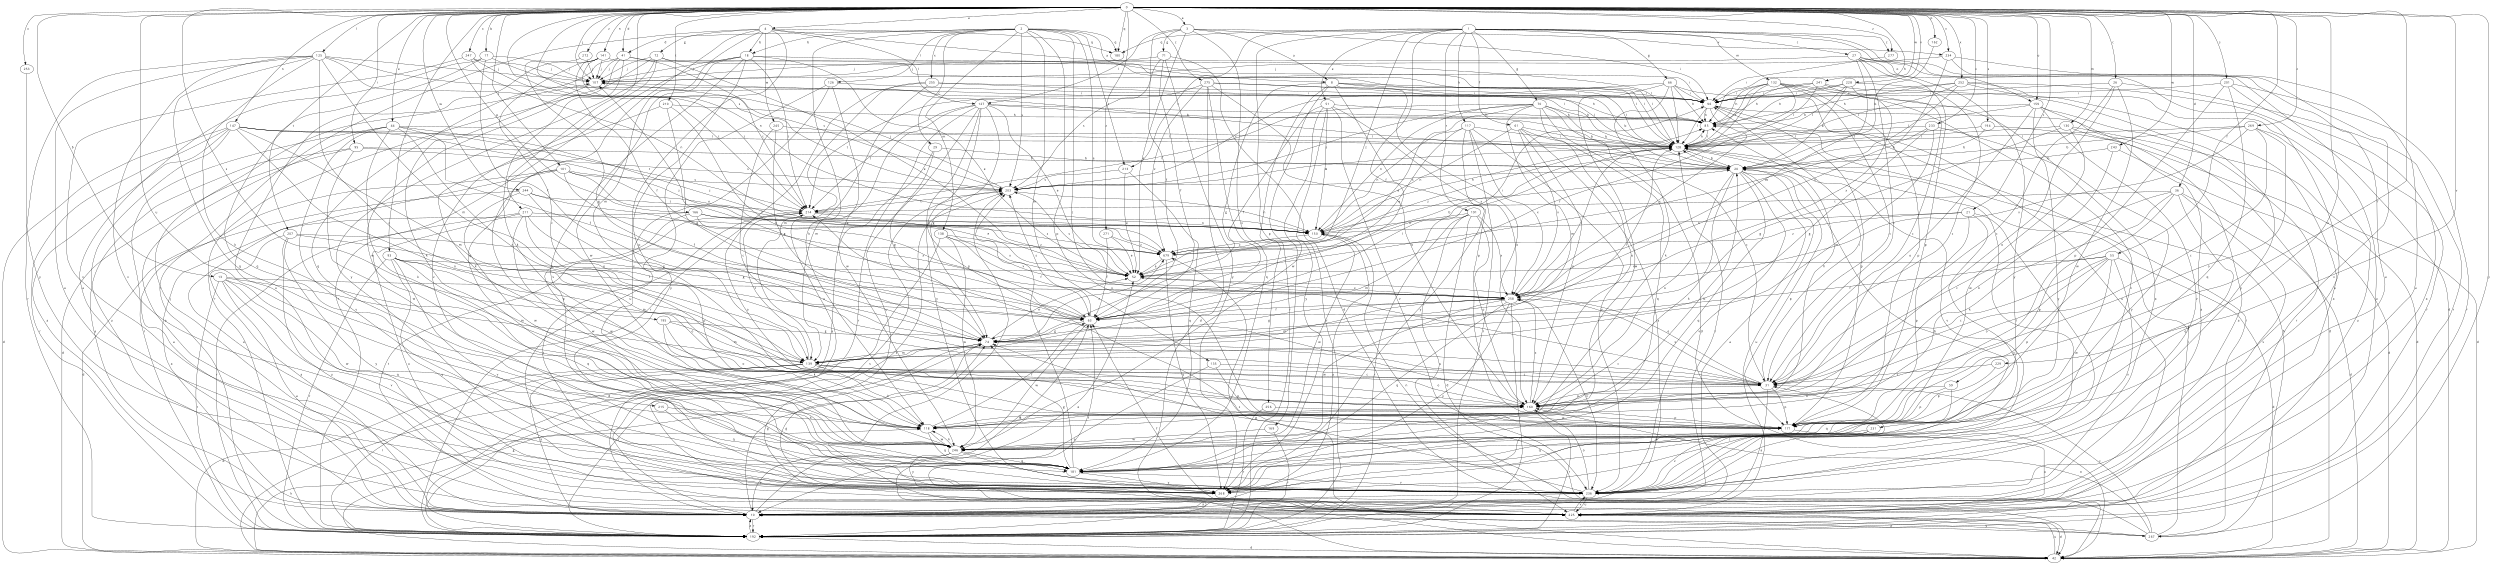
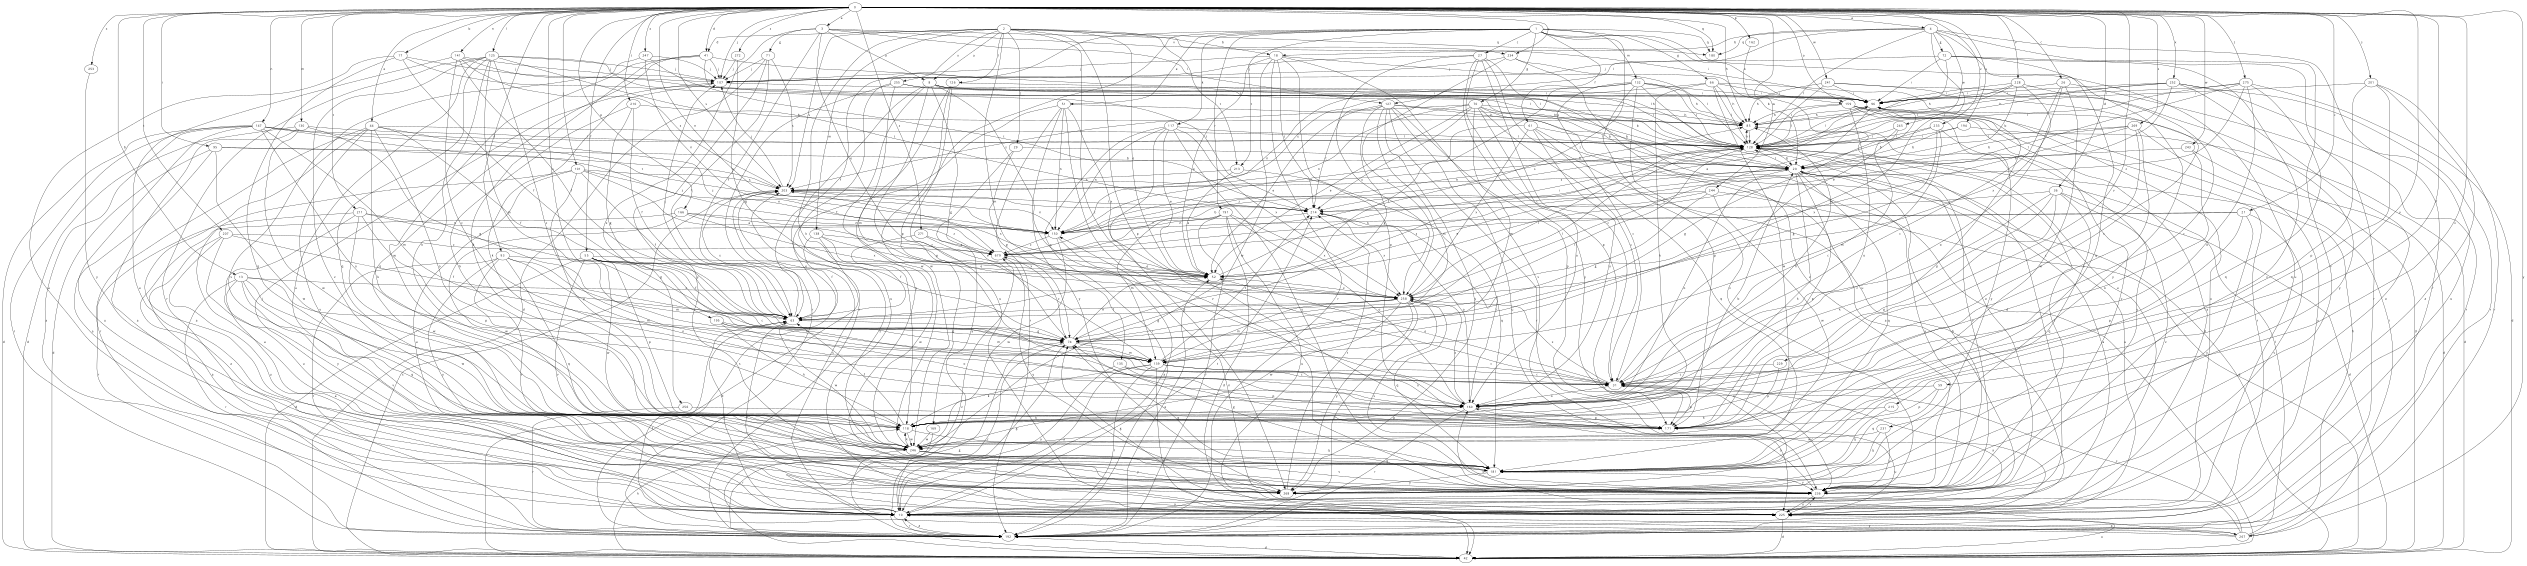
  strict digraph {
    fontname="Open Sans"
    node [fontname="Open Sans"]
    edge [fontname="Open Sans"]
    0
    3
    4
    13
    17
    21
    26
    36
    41
    44
    55
    59
    85
    93
    95
    101
    107
    125
    130
    141
    147
    150
    159
    162
    166
    180
    194
    195
    201
    203
    207
    210
    211
    215
    228
    229
    231
    233
    234
    241
    243
    244
    247
    252
    253
    267
    269
    271
    272
    275
-   277
    63
    8
    52
    71
    96
    127
    256
    18
    72
    128
    139
    181
    192
    236
    245
    246
    10
    258
    n70 [label=679]
    171
    268
    31
    160
    118
    214
    42
    20
    225
    74
    1
    27
    51
    61
    66
    70
    117
    132
    169
    191
    213
    2
    29
    126
    135
    138
    255
    0 -> 3 [label=a]
    0 -> 4 [label=a]
    0 -> 13 [label=b]
    0 -> 17 [label=b]
    0 -> 21 [label=c]
    0 -> 26 [label=c]
    0 -> 36 [label=d]
    0 -> 41 [label=d]
    0 -> 44 [label=e]
    0 -> 55 [label=f]
    0 -> 59 [label=f]
    0 -> 85 [label=h]
    0 -> 93 [label=i]
    0 -> 95 [label=i]
    0 -> 101 [label=j]
    0 -> 107 [label=j]
    0 -> 125 [label=l]
    0 -> 130 [label=m]
    0 -> 141 [label=n]
    0 -> 147 [label=n]
    0 -> 150 [label=n]
    0 -> 159 [label=o]
    0 -> 162 [label=p]
    0 -> 166 [label=p]
    0 -> 180 [label=q]
    0 -> 194 [label=s]
    0 -> 195 [label=s]
    0 -> 201 [label=s]
    0 -> 203 [label=s]
    0 -> 207 [label=t]
    0 -> 210 [label=t]
    0 -> 211 [label=t]
    0 -> 215 [label=u]
    0 -> 228 [label=v]
    0 -> 229 [label=v]
    0 -> 231 [label=v]
    0 -> 233 [label=v]
    0 -> 234 [label=v]
    0 -> 241 [label=w]
    0 -> 243 [label=w]
    0 -> 244 [label=w]
    0 -> 247 [label=x]
    0 -> 252 [label=x]
    0 -> 253 [label=x]
    0 -> 267 [label=y]
    0 -> 269 [label=z]
    0 -> 271 [label=z]
    0 -> 272 [label=z]
    0 -> 275 [label=z]
-   0 -> 277 [label=z]
    3 -> 234 [label=v]
    3 -> 63 [label=f]
    3 -> 8 [label=a]
    3 -> 52 [label=e]
    3 -> 71 [label=g]
    3 -> 96 [label=i]
    3 -> 127 [label=l]
    3 -> 256 [label=x]
    4 -> 180 [label=q]
    4 -> 127 [label=l]
    4 -> 18 [label=b]
    4 -> 72 [label=g]
    4 -> 128 [label=l]
    4 -> 139 [label=m]
    4 -> 181 [label=q]
    4 -> 192 [label=r]
    4 -> 236 [label=v]
    4 -> 245 [label=w]
    13 -> 139 [label=m]
    13 -> 181 [label=q]
    13 -> 192 [label=r]
    13 -> 236 [label=v]
    13 -> 246 [label=w]
    13 -> 10 [label=a]
    13 -> 258 [label=x]
    17 -> 107 [label=j]
    17 -> 63 [label=f]
    17 -> 128 [label=l]
    17 -> 181 [label=q]
    17 -> 10 [label=a]
    21 -> 150 [label=n]
    21 -> 236 [label=v]
    21 -> n70 [label=z]
    21 -> 171 [label=p]
    21 -> 268 [label=y]
    26 -> 96 [label=i]
    26 -> 192 [label=r]
    26 -> 246 [label=w]
    26 -> 31 [label=c]
    26 -> 160 [label=o]
    36 -> 181 [label=q]
    36 -> 236 [label=v]
    36 -> 171 [label=p]
    36 -> 31 [label=c]
    36 -> 118 [label=k]
    36 -> 214 [label=t]
    36 -> 42 [label=d]
    41 -> 107 [label=j]
    41 -> 128 [label=l]
    41 -> 181 [label=q]
    41 -> 246 [label=w]
    41 -> 118 [label=k]
    41 -> 214 [label=t]
    44 -> 63 [label=f]
    44 -> 128 [label=l]
    44 -> 192 [label=r]
    44 -> 236 [label=v]
    44 -> 10 [label=a]
    44 -> n70 [label=z]
    44 -> 160 [label=o]
    44 -> 118 [label=k]
    55 -> 63 [label=f]
    55 -> 52 [label=e]
    55 -> 236 [label=v]
    55 -> 246 [label=w]
    55 -> 171 [label=p]
    55 -> 31 [label=c]
    55 -> 160 [label=o]
    55 -> 42 [label=d]
    59 -> 181 [label=q]
    59 -> 171 [label=p]
    59 -> 160 [label=o]
    85 -> 128 [label=l]
    93 -> 52 [label=e]
    93 -> 139 [label=m]
    93 -> 181 [label=q]
    93 -> 192 [label=r]
    93 -> 236 [label=v]
    93 -> 268 [label=y]
    93 -> 160 [label=o]
    95 -> 203 [label=s]
    95 -> 246 [label=w]
    95 -> 10 [label=a]
    95 -> 42 [label=d]
    95 -> 20 [label=b]
    101 -> 150 [label=n]
    101 -> 203 [label=s]
    101 -> 63 [label=f]
    101 -> 52 [label=e]
    101 -> 10 [label=a]
    101 -> 171 [label=p]
    101 -> 225 [label=u]
    107 -> 96 [label=i]
    107 -> 118 [label=k]
    125 -> 107 [label=j]
    125 -> 139 [label=m]
    125 -> 181 [label=q]
    125 -> 192 [label=r]
    125 -> 236 [label=v]
    125 -> 31 [label=c]
    125 -> 118 [label=k]
    125 -> 214 [label=t]
    125 -> 20 [label=b]
    125 -> 225 [label=u]
    130 -> 128 [label=l]
    130 -> 246 [label=w]
    130 -> 10 [label=a]
    130 -> 42 [label=d]
    130 -> 74 [label=g]
    141 -> 107 [label=j]
    141 -> 203 [label=s]
    141 -> 63 [label=f]
    141 -> 128 [label=l]
    141 -> 31 [label=c]
    141 -> 225 [label=u]
    147 -> 128 [label=l]
    147 -> 139 [label=m]
    147 -> 192 [label=r]
    147 -> 10 [label=a]
    147 -> n70 [label=z]
    147 -> 160 [label=o]
    147 -> 214 [label=t]
    147 -> 42 [label=d]
    147 -> 225 [label=u]
    150 -> 85 [label=h]
    150 -> 246 [label=w]
    150 -> 10 [label=a]
    150 -> n70 [label=z]
    159 -> 85 [label=h]
    159 -> 128 [label=l]
    159 -> 192 [label=r]
    159 -> 236 [label=v]
    159 -> 10 [label=a]
    159 -> 268 [label=y]
    159 -> 160 [label=o]
    162 -> 20 [label=b]
    166 -> 150 [label=n]
    166 -> 246 [label=w]
    166 -> 10 [label=a]
    166 -> 258 [label=x]
    166 -> n70 [label=z]
    194 -> 128 [label=l]
    194 -> 42 [label=d]
    194 -> 20 [label=b]
    195 -> 139 [label=m]
    195 -> 160 [label=o]
    195 -> 118 [label=k]
    195 -> 74 [label=g]
    201 -> 96 [label=i]
    201 -> 181 [label=q]
    201 -> 192 [label=r]
    201 -> 10 [label=a]
    201 -> 171 [label=p]
    203 -> 107 [label=j]
    203 -> 150 [label=n]
    203 -> 214 [label=t]
    207 -> 63 [label=f]
    207 -> 10 [label=a]
    207 -> n70 [label=z]
    207 -> 268 [label=y]
    207 -> 225 [label=u]
    210 -> 85 [label=h]
    210 -> 63 [label=f]
    210 -> 118 [label=k]
    210 -> 74 [label=g]
    211 -> 150 [label=n]
    211 -> 192 [label=r]
    211 -> 246 [label=w]
    211 -> 171 [label=p]
    211 -> 225 [label=u]
    211 -> 74 [label=g]
    215 -> 181 [label=q]
    215 -> 118 [label=k]
    228 -> 85 [label=h]
    228 -> 96 [label=i]
    228 -> 128 [label=l]
    228 -> 258 [label=x]
    228 -> 31 [label=c]
    228 -> 20 [label=b]
    229 -> 171 [label=p]
    229 -> 31 [label=c]
    231 -> 181 [label=q]
    231 -> 236 [label=v]
    231 -> 246 [label=w]
    233 -> 128 [label=l]
    233 -> 139 [label=m]
    233 -> 268 [label=y]
    233 -> 20 [label=b]
    233 -> 74 [label=g]
    234 -> 107 [label=j]
    234 -> 236 [label=v]
    234 -> 258 [label=x]
    234 -> 225 [label=u]
    241 -> 85 [label=h]
    241 -> 96 [label=i]
    241 -> 128 [label=l]
    241 -> 268 [label=y]
    241 -> 31 [label=c]
    243 -> 118 [label=k]
    243 -> 42 [label=d]
    243 -> 20 [label=b]
    244 -> 52 [label=e]
    244 -> 246 [label=w]
    244 -> 214 [label=t]
    244 -> 42 [label=d]
    244 -> 74 [label=g]
    247 -> 107 [label=j]
    247 -> 150 [label=n]
    247 -> 236 [label=v]
    247 -> 214 [label=t]
    252 -> 85 [label=h]
    252 -> 52 [label=e]
    252 -> 96 [label=i]
    252 -> 128 [label=l]
    252 -> 192 [label=r]
    252 -> 10 [label=a]
    252 -> 225 [label=u]
    253 -> 268 [label=y]
    267 -> 85 [label=h]
    267 -> 150 [label=n]
    267 -> 63 [label=f]
    267 -> 96 [label=i]
    267 -> 128 [label=l]
    267 -> 10 [label=a]
    267 -> 31 [label=c]
    267 -> 160 [label=o]
    269 -> 128 [label=l]
    269 -> 258 [label=x]
    269 -> 31 [label=c]
    269 -> 160 [label=o]
    269 -> 20 [label=b]
    269 -> 225 [label=u]
    271 -> 63 [label=f]
    271 -> 52 [label=e]
    271 -> n70 [label=z]
    272 -> 107 [label=j]
    272 -> 74 [label=g]
    275 -> 96 [label=i]
    275 -> 128 [label=l]
    275 -> 181 [label=q]
    275 -> n70 [label=z]
    275 -> 160 [label=o]
    275 -> 214 [label=t]
    275 -> 42 [label=d]
-   277 -> 96 [label=i]
    63 -> 107 [label=j]
    63 -> 203 [label=s]
    63 -> 128 [label=l]
    63 -> 246 [label=w]
    63 -> 74 [label=g]
    8 -> 96 [label=i]
    8 -> 128 [label=l]
    8 -> 192 [label=r]
    8 -> 246 [label=w]
    8 -> 171 [label=p]
    8 -> 160 [label=o]
    8 -> 20 [label=b]
    8 -> 74 [label=g]
    52 -> 203 [label=s]
    52 -> 96 [label=i]
    52 -> 258 [label=x]
    71 -> 107 [label=j]
    71 -> 203 [label=s]
    71 -> 63 [label=f]
    71 -> 268 [label=y]
    71 -> 42 [label=d]
    96 -> 85 [label=h]
    96 -> 128 [label=l]
    96 -> 258 [label=x]
    96 -> 171 [label=p]
    96 -> 42 [label=d]
    127 -> 85 [label=h]
    127 -> 52 [label=e]
    127 -> 139 [label=m]
    127 -> 192 [label=r]
    127 -> 171 [label=p]
    127 -> 268 [label=y]
    127 -> 214 [label=t]
    127 -> 20 [label=b]
    127 -> 225 [label=u]
    127 -> 74 [label=g]
    256 -> 192 [label=r]
    256 -> 171 [label=p]
    18 -> 107 [label=j]
    18 -> 52 [label=e]
    18 -> 128 [label=l]
    18 -> 192 [label=r]
    18 -> 236 [label=v]
    18 -> 246 [label=w]
    18 -> 171 [label=p]
    18 -> 214 [label=t]
    72 -> 107 [label=j]
    72 -> 52 [label=e]
    72 -> 96 [label=i]
    72 -> 192 [label=r]
    72 -> 236 [label=v]
    72 -> 268 [label=y]
    128 -> 85 [label=h]
    128 -> 203 [label=s]
    128 -> 236 [label=v]
    128 -> n70 [label=z]
    128 -> 20 [label=b]
    139 -> 192 [label=r]
    139 -> 10 [label=a]
    139 -> 31 [label=c]
    139 -> 160 [label=o]
    139 -> 118 [label=k]
    139 -> 214 [label=t]
    139 -> 42 [label=d]
    181 -> 203 [label=s]
    181 -> 236 [label=v]
    181 -> 268 [label=y]
    181 -> 74 [label=g]
    192 -> 203 [label=s]
    192 -> 52 [label=e]
    192 -> 10 [label=a]
    192 -> 42 [label=d]
    236 -> 128 [label=l]
    236 -> 10 [label=a]
    236 -> 31 [label=c]
    236 -> 160 [label=o]
    236 -> 20 [label=b]
    236 -> 225 [label=u]
    236 -> 74 [label=g]
    245 -> 128 [label=l]
    245 -> 31 [label=c]
    245 -> 74 [label=g]
    246 -> 181 [label=q]
    246 -> 236 [label=v]
    246 -> 10 [label=a]
    246 -> 268 [label=y]
    246 -> 118 [label=k]
    10 -> 107 [label=j]
    10 -> 203 [label=s]
    10 -> 267 [label=y]
    10 -> 63 [label=f]
    10 -> 128 [label=l]
    10 -> 192 [label=r]
    10 -> 214 [label=t]
    10 -> 74 [label=g]
    258 -> 63 [label=f]
    258 -> 128 [label=l]
    258 -> 139 [label=m]
    258 -> 181 [label=q]
    258 -> 192 [label=r]
    258 -> 236 [label=v]
    258 -> 246 [label=w]
    258 -> 268 [label=y]
    258 -> 74 [label=g]
    n70 -> 52 [label=e]
    n70 -> 268 [label=y]
    n70 -> 20 [label=b]
    171 -> 225 [label=u]
    268 -> 214 [label=t]
    31 -> 52 [label=e]
    31 -> 96 [label=i]
    31 -> 10 [label=a]
    31 -> 258 [label=x]
    31 -> 171 [label=p]
    31 -> 160 [label=o]
    160 -> 85 [label=h]
    160 -> 192 [label=r]
    160 -> 258 [label=x]
    160 -> 171 [label=p]
    160 -> 118 [label=k]
    160 -> 214 [label=t]
    118 -> 63 [label=f]
    118 -> 181 [label=q]
    118 -> 246 [label=w]
    118 -> 20 [label=b]
    214 -> 150 [label=n]
    214 -> 258 [label=x]
    214 -> 160 [label=o]
    42 -> 203 [label=s]
    42 -> n70 [label=z]
    42 -> 118 [label=k]
    42 -> 225 [label=u]
    42 -> 74 [label=g]
    20 -> 203 [label=s]
    20 -> 128 [label=l]
    20 -> 181 [label=q]
    20 -> 236 [label=v]
    20 -> 10 [label=a]
    20 -> 171 [label=p]
    20 -> 160 [label=o]
    20 -> 118 [label=k]
    20 -> 225 [label=u]
    225 -> 63 [label=f]
    225 -> 236 [label=v]
    225 -> 42 [label=d]
    225 -> 74 [label=g]
    74 -> 52 [label=e]
    74 -> 128 [label=l]
    74 -> 139 [label=m]
    74 -> 192 [label=r]
    74 -> n70 [label=z]
    74 -> 31 [label=c]
    1 -> 159 [label=o]
    1 -> 180 [label=q]
-   1 -> 277 [label=z]
    1 -> 63 [label=f]
    1 -> n70 [label=z]
    1 -> 225 [label=u]
    1 -> 27 [label=c]
    1 -> 51 [label=e]
    1 -> 61 [label=f]
    1 -> 66 [label=g]
    1 -> 70 [label=g]
    1 -> 117 [label=k]
    1 -> 132 [label=m]
    1 -> 169 [label=p]
    1 -> 191 [label=r]
    1 -> 213 [label=t]
    27 -> 107 [label=j]
    27 -> 258 [label=x]
    27 -> 171 [label=p]
    27 -> 268 [label=y]
    27 -> 31 [label=c]
    27 -> 42 [label=d]
    27 -> 225 [label=u]
    51 -> 85 [label=h]
    51 -> 150 [label=n]
    51 -> 63 [label=f]
    51 -> 192 [label=r]
    51 -> 236 [label=v]
    51 -> 258 [label=x]
    51 -> 268 [label=y]
    61 -> 150 [label=n]
    61 -> 128 [label=l]
    61 -> 181 [label=q]
    61 -> 10 [label=a]
    61 -> 258 [label=x]
    61 -> 160 [label=o]
    66 -> 85 [label=h]
    66 -> 203 [label=s]
    66 -> 96 [label=i]
    66 -> 128 [label=l]
    66 -> 246 [label=w]
    66 -> 118 [label=k]
    66 -> 225 [label=u]
    70 -> 85 [label=h]
    70 -> 150 [label=n]
    70 -> 203 [label=s]
    70 -> 52 [label=e]
    70 -> 139 [label=m]
    70 -> 31 [label=c]
    70 -> 160 [label=o]
    70 -> 214 [label=t]
    70 -> 42 [label=d]
    70 -> 20 [label=b]
    117 -> 150 [label=n]
    117 -> 52 [label=e]
    117 -> 128 [label=l]
    117 -> 192 [label=r]
    117 -> 236 [label=v]
    117 -> 258 [label=x]
    117 -> 268 [label=y]
    132 -> 85 [label=h]
    132 -> 150 [label=n]
    132 -> 63 [label=f]
    132 -> 96 [label=i]
    132 -> 128 [label=l]
    132 -> 236 [label=v]
    132 -> 10 [label=a]
    132 -> 171 [label=p]
    132 -> 31 [label=c]
    169 -> 192 [label=r]
    169 -> 246 [label=w]
    191 -> 150 [label=n]
    191 -> 139 [label=m]
    191 -> 192 [label=r]
    191 -> 258 [label=x]
    191 -> 160 [label=o]
    191 -> 42 [label=d]
    191 -> 225 [label=u]
    213 -> 203 [label=s]
    213 -> 52 [label=e]
    213 -> 181 [label=q]
    2 -> 41 [label=d]
    2 -> 180 [label=q]
    2 -> 203 [label=s]
    2 -> 8 [label=a]
    2 -> 52 [label=e]
    2 -> 18 [label=b]
    2 -> 171 [label=p]
    2 -> 31 [label=c]
    2 -> 118 [label=k]
    2 -> 213 [label=t]
    2 -> 29 [label=c]
    2 -> 126 [label=l]
    2 -> 135 [label=m]
    2 -> 138 [label=m]
    2 -> 255 [label=x]
    29 -> 10 [label=a]
    29 -> 20 [label=b]
    29 -> 74 [label=g]
    126 -> 96 [label=i]
    126 -> 246 [label=w]
    126 -> 268 [label=y]
    126 -> 225 [label=u]
    135 -> 10 [label=a]
    135 -> 171 [label=p]
    135 -> 31 [label=c]
    138 -> 63 [label=f]
    138 -> 246 [label=w]
    138 -> 258 [label=x]
    138 -> n70 [label=z]
    138 -> 42 [label=d]
    255 -> 85 [label=h]
    255 -> 96 [label=i]
    255 -> 139 [label=m]
    255 -> 192 [label=r]
    255 -> 225 [label=u]
  }
